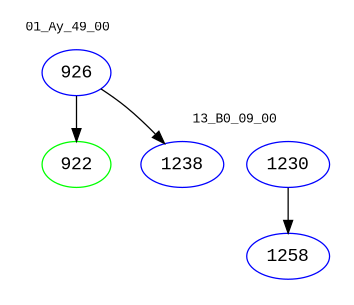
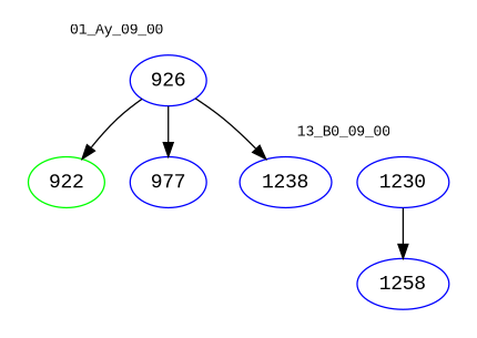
  digraph {
    fontname="Liberation Mono"
    node [color=blue fontname="Liberation Mono"]
    edge [color=black fontname="Liberation Mono"]
    n1 [label=926]
    n2 [color=green label=922]
+   n3 [label=977]
    n4 [label=1230]
    n5 [label=1258]
    n6 [label=1238]
    subgraph cluster_1 {
      color=white
      fontsize=10
-     label="01_Ay_49_00"
+     label="01_Ay_09_00"
      n1
      n2
+     n3
    }
    subgraph cluster_2 {
      color=white
      fontsize=10
      label="13_B0_09_00"
      n4
      n5
      n6
    }
    n1 -> n2
+   n1 -> n3
    n1 -> n6
    n4 -> n5
  }
